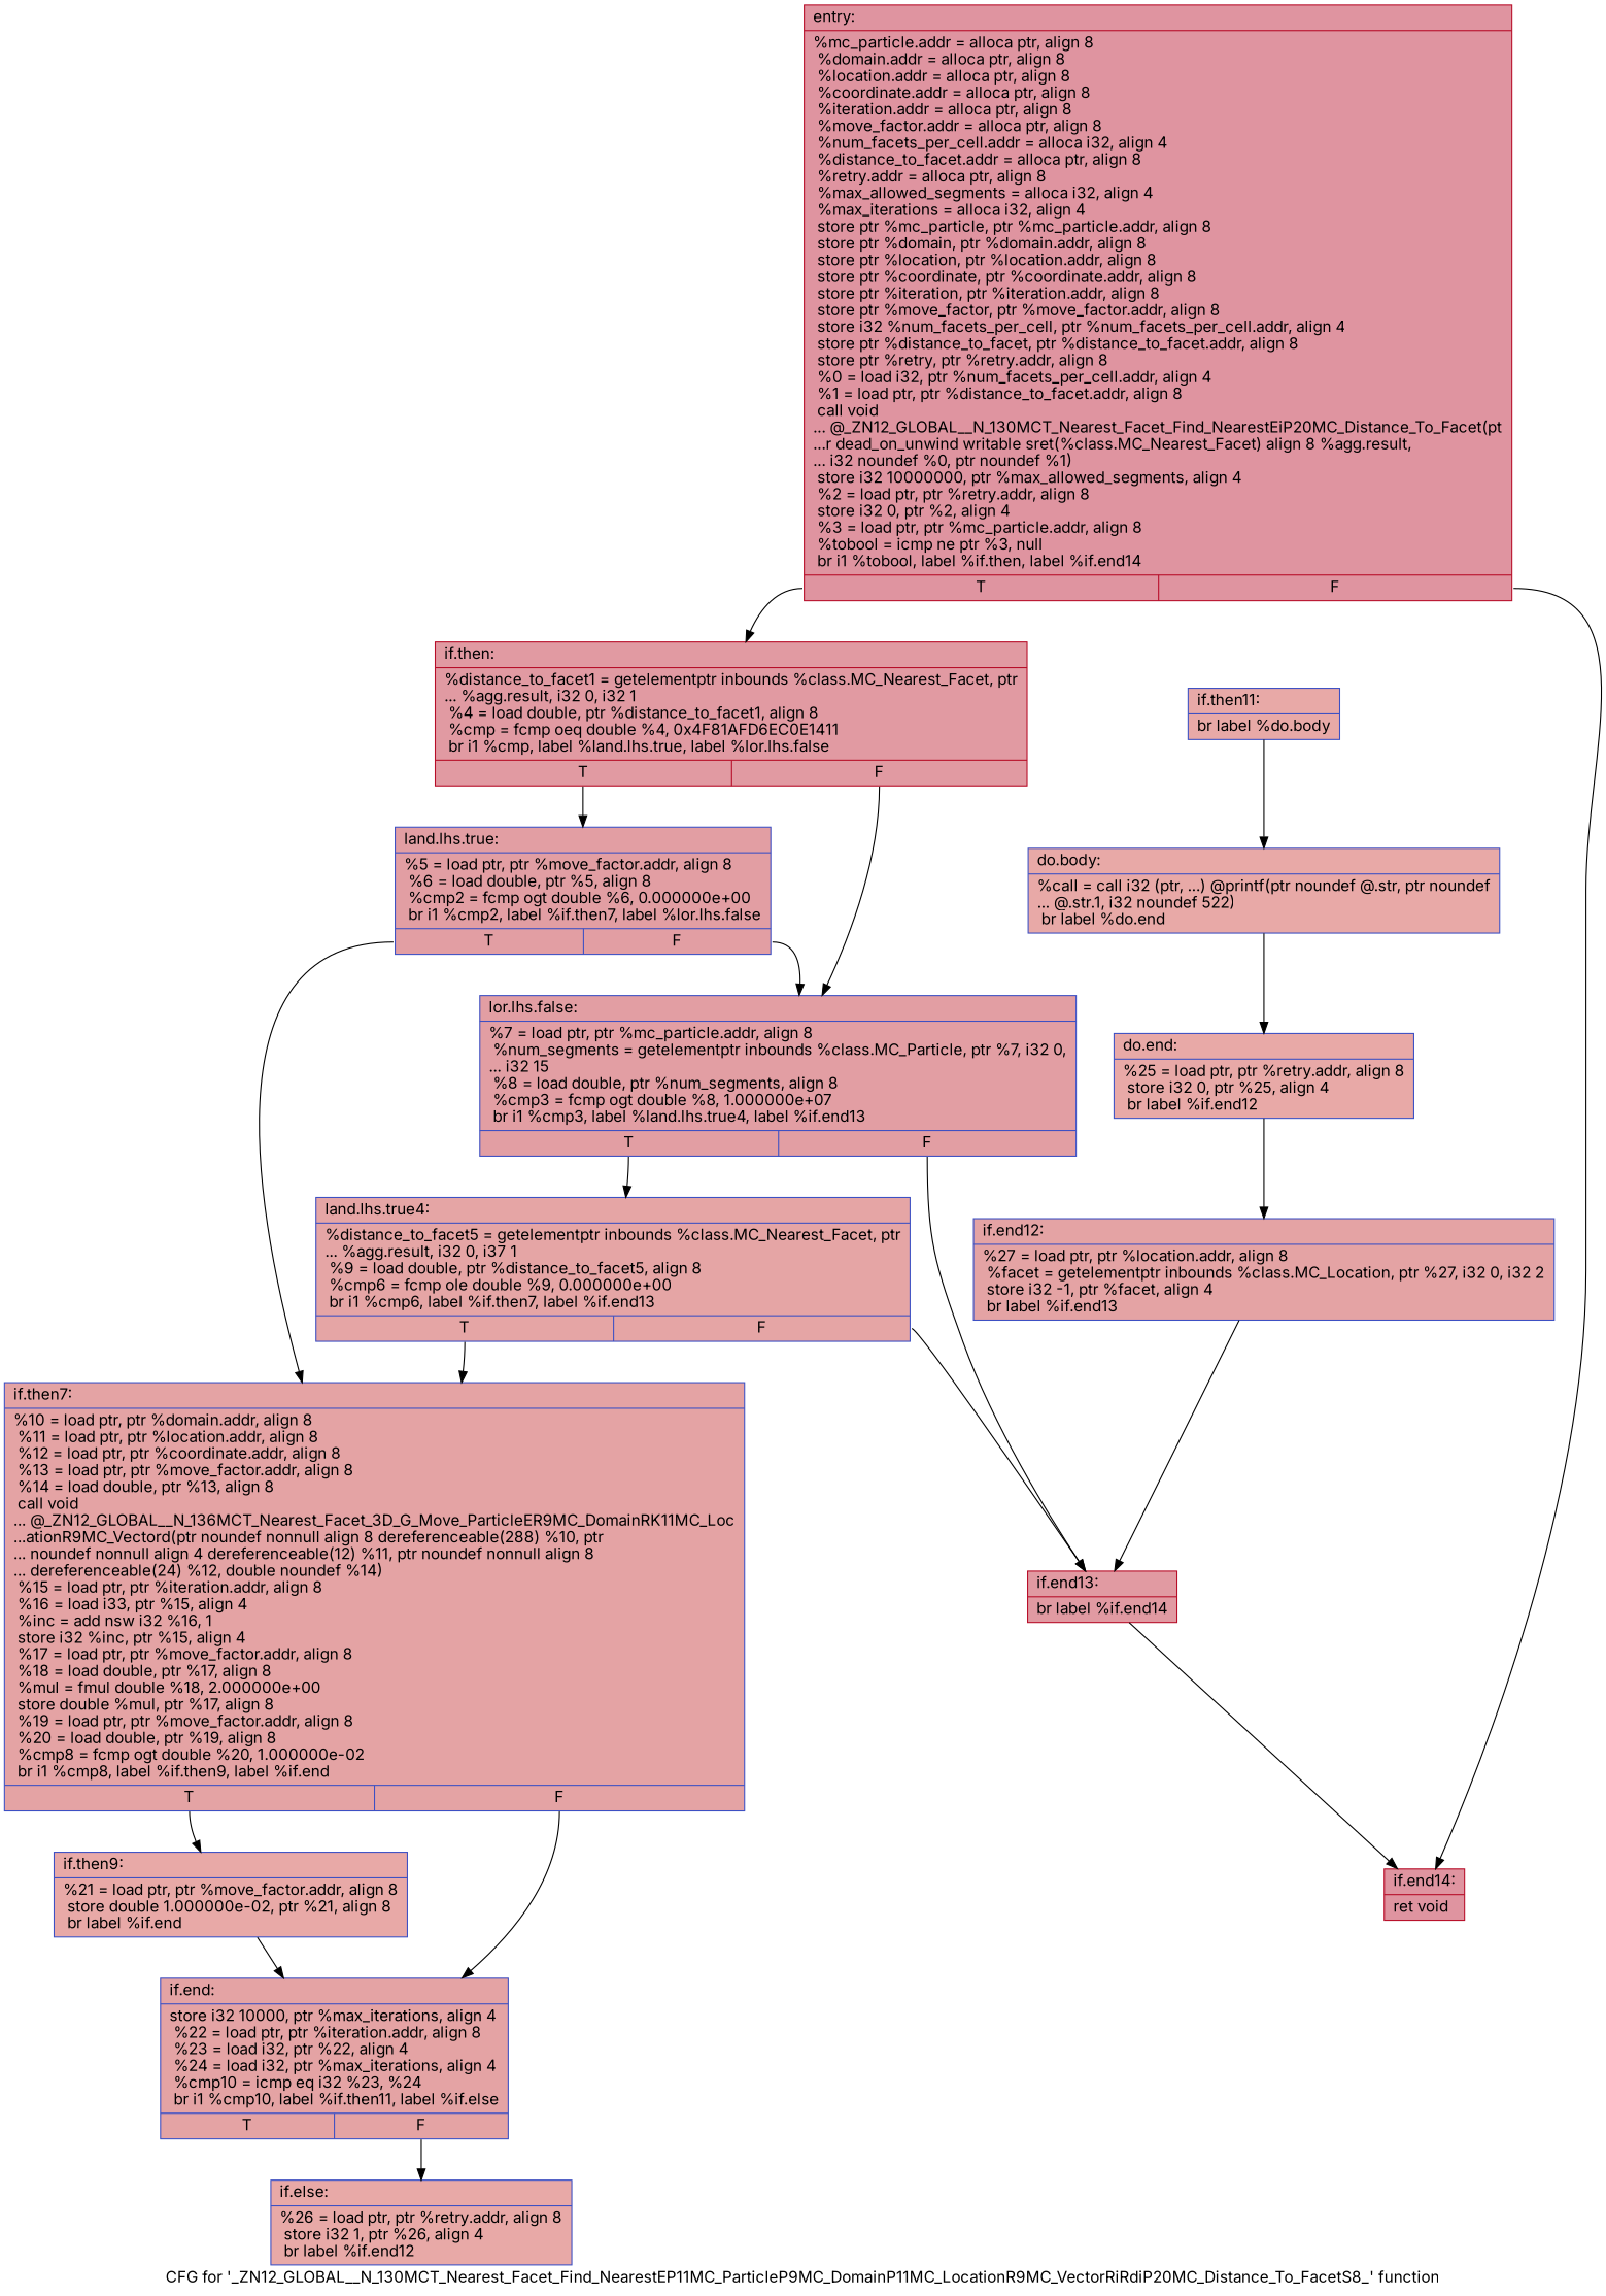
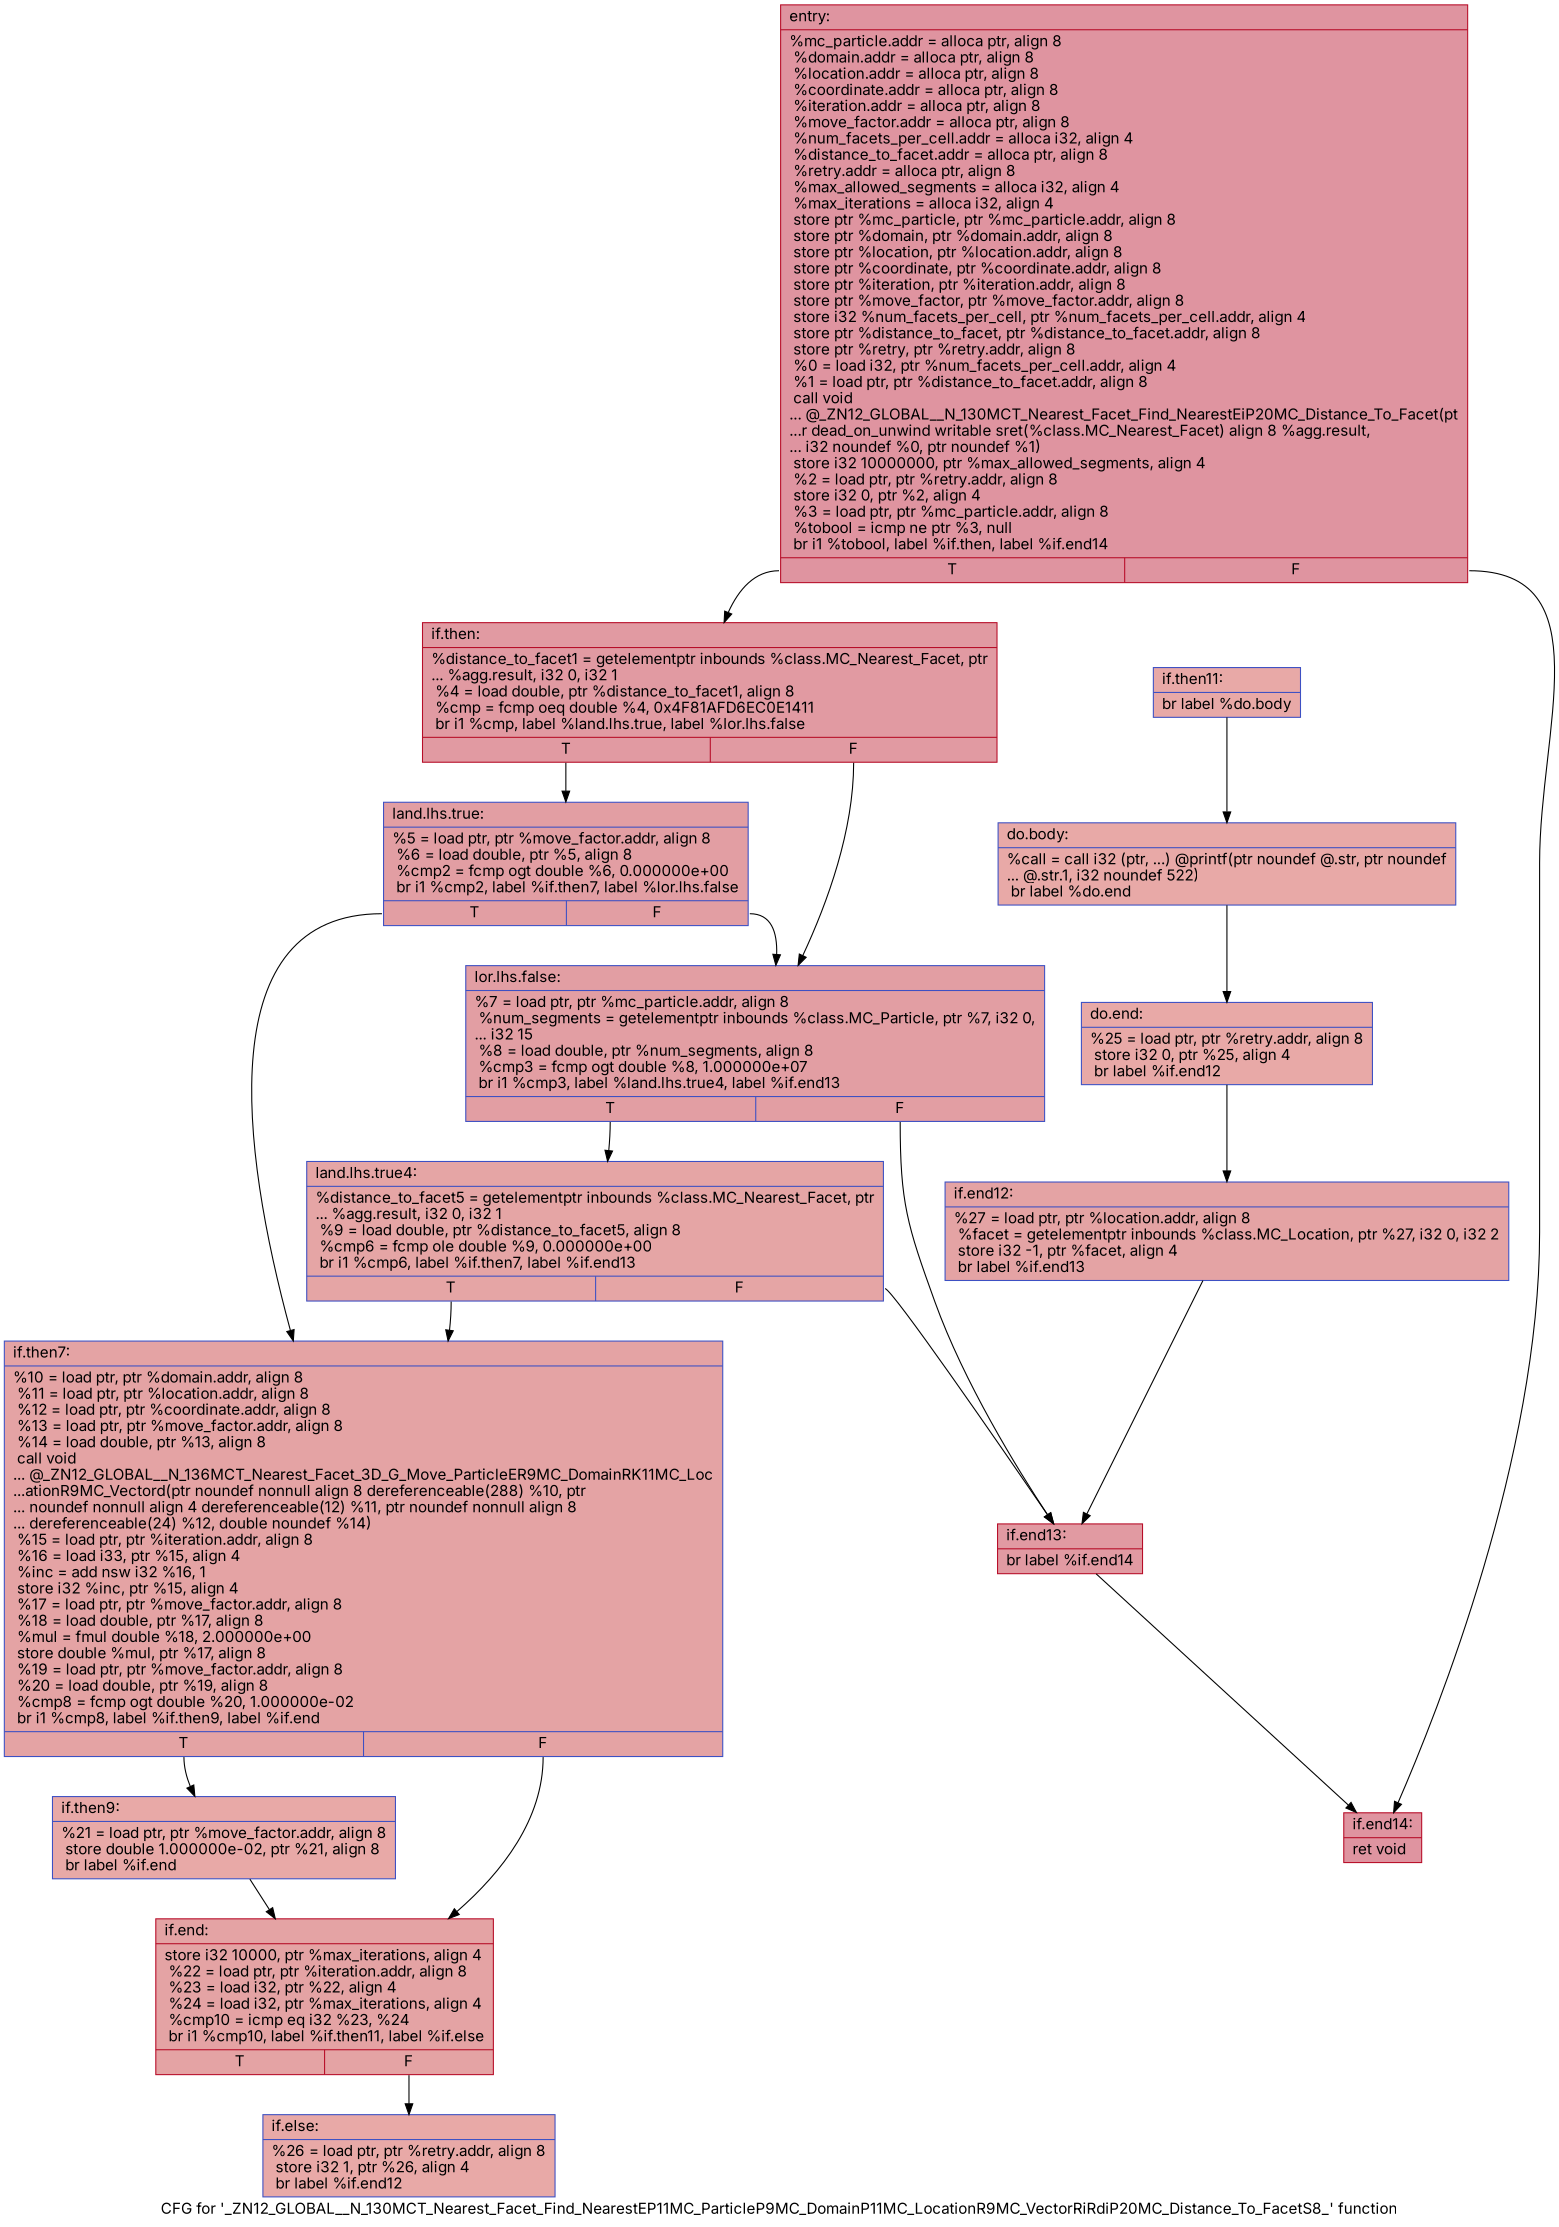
  digraph {
    fontname=Inter
    label="CFG for '_ZN12_GLOBAL__N_130MCT_Nearest_Facet_Find_NearestEP11MC_ParticleP9MC_DomainP11MC_LocationR9MC_VectorRiRdiP20MC_Distance_To_FacetS8_' function"
    node [color="#3d50c3ff" fillcolor="#ca3b3770" fontname=Inter shape=record style=filled]
    edge [fontname=Inter tailport=s1]
    n1 [color="#b70d28ff" fillcolor="#b70d2870" label="{entry:\l|  %mc_particle.addr = alloca ptr, align 8\l  %domain.addr = alloca ptr, align 8\l  %location.addr = alloca ptr, align 8\l  %coordinate.addr = alloca ptr, align 8\l  %iteration.addr = alloca ptr, align 8\l  %move_factor.addr = alloca ptr, align 8\l  %num_facets_per_cell.addr = alloca i32, align 4\l  %distance_to_facet.addr = alloca ptr, align 8\l  %retry.addr = alloca ptr, align 8\l  %max_allowed_segments = alloca i32, align 4\l  %max_iterations = alloca i32, align 4\l  store ptr %mc_particle, ptr %mc_particle.addr, align 8\l  store ptr %domain, ptr %domain.addr, align 8\l  store ptr %location, ptr %location.addr, align 8\l  store ptr %coordinate, ptr %coordinate.addr, align 8\l  store ptr %iteration, ptr %iteration.addr, align 8\l  store ptr %move_factor, ptr %move_factor.addr, align 8\l  store i32 %num_facets_per_cell, ptr %num_facets_per_cell.addr, align 4\l  store ptr %distance_to_facet, ptr %distance_to_facet.addr, align 8\l  store ptr %retry, ptr %retry.addr, align 8\l  %0 = load i32, ptr %num_facets_per_cell.addr, align 4\l  %1 = load ptr, ptr %distance_to_facet.addr, align 8\l  call void\l... @_ZN12_GLOBAL__N_130MCT_Nearest_Facet_Find_NearestEiP20MC_Distance_To_Facet(pt\l...r dead_on_unwind writable sret(%class.MC_Nearest_Facet) align 8 %agg.result,\l... i32 noundef %0, ptr noundef %1)\l  store i32 10000000, ptr %max_allowed_segments, align 4\l  %2 = load ptr, ptr %retry.addr, align 8\l  store i32 0, ptr %2, align 4\l  %3 = load ptr, ptr %mc_particle.addr, align 8\l  %tobool = icmp ne ptr %3, null\l  br i1 %tobool, label %if.then, label %if.end14\l|{<s0>T|<s1>F}}"]
    n2 [color="#b70d28ff" fillcolor="#bb1b2c70" label="{if.then:\l|  %distance_to_facet1 = getelementptr inbounds %class.MC_Nearest_Facet, ptr\l... %agg.result, i32 0, i32 1\l  %4 = load double, ptr %distance_to_facet1, align 8\l  %cmp = fcmp oeq double %4, 0x4F81AFD6EC0E1411\l  br i1 %cmp, label %land.lhs.true, label %lor.lhs.false\l|{<s0>T|<s1>F}}"]
    n3 [color="#b70d28ff" fillcolor="#b70d2870" label="{if.end14:\l|  ret void\l}"]
    n4 [fillcolor="#be242e70" label="{land.lhs.true:\l|  %5 = load ptr, ptr %move_factor.addr, align 8\l  %6 = load double, ptr %5, align 8\l  %cmp2 = fcmp ogt double %6, 0.000000e+00\l  br i1 %cmp2, label %if.then7, label %lor.lhs.false\l|{<s0>T|<s1>F}}"]
    n5 [fillcolor="#be242e70" label="{lor.lhs.false:\l|  %7 = load ptr, ptr %mc_particle.addr, align 8\l  %num_segments = getelementptr inbounds %class.MC_Particle, ptr %7, i32 0,\l... i32 15\l  %8 = load double, ptr %num_segments, align 8\l  %cmp3 = fcmp ogt double %8, 1.000000e+07\l  br i1 %cmp3, label %land.lhs.true4, label %if.end13\l|{<s0>T|<s1>F}}"]
    n6 [fillcolor="#c32e3170" label="{if.then7:\l|  %10 = load ptr, ptr %domain.addr, align 8\l  %11 = load ptr, ptr %location.addr, align 8\l  %12 = load ptr, ptr %coordinate.addr, align 8\l  %13 = load ptr, ptr %move_factor.addr, align 8\l  %14 = load double, ptr %13, align 8\l  call void\l... @_ZN12_GLOBAL__N_136MCT_Nearest_Facet_3D_G_Move_ParticleER9MC_DomainRK11MC_Loc\l...ationR9MC_Vectord(ptr noundef nonnull align 8 dereferenceable(288) %10, ptr\l... noundef nonnull align 4 dereferenceable(12) %11, ptr noundef nonnull align 8\l... dereferenceable(24) %12, double noundef %14)\l  %15 = load ptr, ptr %iteration.addr, align 8\l  %16 = load i33, ptr %15, align 4\l  %inc = add nsw i32 %16, 1\l  store i32 %inc, ptr %15, align 4\l  %17 = load ptr, ptr %move_factor.addr, align 8\l  %18 = load double, ptr %17, align 8\l  %mul = fmul double %18, 2.000000e+00\l  store double %mul, ptr %17, align 8\l  %19 = load ptr, ptr %move_factor.addr, align 8\l  %20 = load double, ptr %19, align 8\l  %cmp8 = fcmp ogt double %20, 1.000000e-02\l  br i1 %cmp8, label %if.then9, label %if.end\l|{<s0>T|<s1>F}}"]
-   n7 [fillcolor="#c5333470" label="{land.lhs.true4:\l|  %distance_to_facet5 = getelementptr inbounds %class.MC_Nearest_Facet, ptr\l... %agg.result, i32 0, i37 1\l  %9 = load double, ptr %distance_to_facet5, align 8\l  %cmp6 = fcmp ole double %9, 0.000000e+00\l  br i1 %cmp6, label %if.then7, label %if.end13\l|{<s0>T|<s1>F}}"]
+   n7 [fillcolor="#c5333470" label="{land.lhs.true4:\l|  %distance_to_facet5 = getelementptr inbounds %class.MC_Nearest_Facet, ptr\l... %agg.result, i32 0, i32 1\l  %9 = load double, ptr %distance_to_facet5, align 8\l  %cmp6 = fcmp ole double %9, 0.000000e+00\l  br i1 %cmp6, label %if.then7, label %if.end13\l|{<s0>T|<s1>F}}"]
    n8 [color="#b70d28ff" fillcolor="#bb1b2c70" label="{if.end13:\l|  br label %if.end14\l}"]
    n9 [label="{if.then9:\l|  %21 = load ptr, ptr %move_factor.addr, align 8\l  store double 1.000000e-02, ptr %21, align 8\l  br label %if.end\l}"]
-   n10 [fillcolor="#c32e3170" label="{if.end:\l|  store i32 10000, ptr %max_iterations, align 4\l  %22 = load ptr, ptr %iteration.addr, align 8\l  %23 = load i32, ptr %22, align 4\l  %24 = load i32, ptr %max_iterations, align 4\l  %cmp10 = icmp eq i32 %23, %24\l  br i1 %cmp10, label %if.then11, label %if.else\l|{<s0>T|<s1>F}}"]
+   n10 [color="#b70d28ff" fillcolor="#c32e3170" label="{if.end:\l|  store i32 10000, ptr %max_iterations, align 4\l  %22 = load ptr, ptr %iteration.addr, align 8\l  %23 = load i32, ptr %22, align 4\l  %24 = load i32, ptr %max_iterations, align 4\l  %cmp10 = icmp eq i32 %23, %24\l  br i1 %cmp10, label %if.then11, label %if.else\l|{<s0>T|<s1>F}}"]
    n11 [label="{if.else:\l|  %26 = load ptr, ptr %retry.addr, align 8\l  store i32 1, ptr %26, align 4\l  br label %if.end12\l}"]
    n12 [label="{if.then11:\l|  br label %do.body\l}"]
    n13 [label="{do.body:\l|  %call = call i32 (ptr, ...) @printf(ptr noundef @.str, ptr noundef\l... @.str.1, i32 noundef 522)\l  br label %do.end\l}"]
    n14 [label="{do.end:\l|  %25 = load ptr, ptr %retry.addr, align 8\l  store i32 0, ptr %25, align 4\l  br label %if.end12\l}"]
    n15 [fillcolor="#c32e3170" label="{if.end12:\l|  %27 = load ptr, ptr %location.addr, align 8\l  %facet = getelementptr inbounds %class.MC_Location, ptr %27, i32 0, i32 2\l  store i32 -1, ptr %facet, align 4\l  br label %if.end13\l}"]
    n1 -> n2 [tailport=s0]
    n1 -> n3
    n2 -> n4 [tailport=s0]
    n2 -> n5
    n4 -> n5
    n4 -> n6 [tailport=s0]
    n5 -> n7 [tailport=s0]
    n5 -> n8
    n6 -> n9 [tailport=s0]
    n6 -> n10
    n7 -> n6 [tailport=s0]
    n7 -> n8
    n8 -> n3 [tailport=""]
    n9 -> n10 [tailport=""]
    n10 -> n11
    n12 -> n13 [tailport=""]
    n13 -> n14 [tailport=""]
    n14 -> n15 [tailport=""]
    n15 -> n8 [tailport=""]
  }
